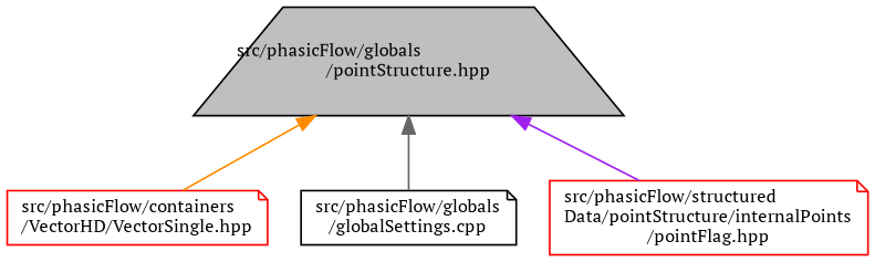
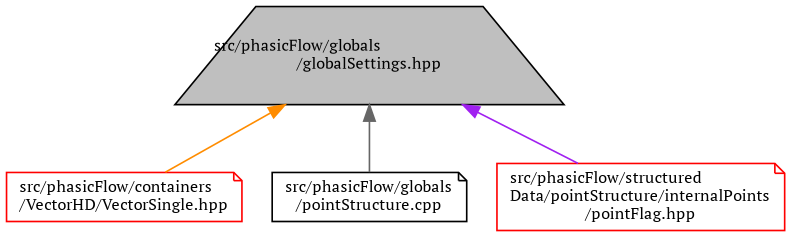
  digraph {
    fontname="PT Serif"
    node [color=black fillcolor=white fontname="PT Serif" fontsize=10 shape=note style=filled]
    edge [dir=back fontname="PT Serif" fontsize=10 labelfontname=Helvetica labelfontsize=10 style=solid]
-   n1 [fillcolor=grey75 fontcolor=black height=0.2 label="src/phasicFlow/globals\l/pointStructure.hpp" shape=trapezium width=0.4]
+   n1 [fillcolor=grey75 fontcolor=black height=0.2 label="src/phasicFlow/globals\l/globalSettings.hpp" shape=trapezium width=0.4]
    n2 [color=red height=0.2 label="src/phasicFlow/containers\l/VectorHD/VectorSingle.hpp" width=0.4]
-   n3 [height=0.2 label="src/phasicFlow/globals\l/globalSettings.cpp" width=0.4]
+   n3 [height=0.2 label="src/phasicFlow/globals\l/pointStructure.cpp" width=0.4]
    n4 [color=red height=0.2 label="src/phasicFlow/structured\lData/pointStructure/internalPoints\l/pointFlag.hpp" width=0.4]
    n1 -> n2 [color=darkorange]
    n1 -> n3 [color=gray40]
    n1 -> n4 [color=purple]
  }
